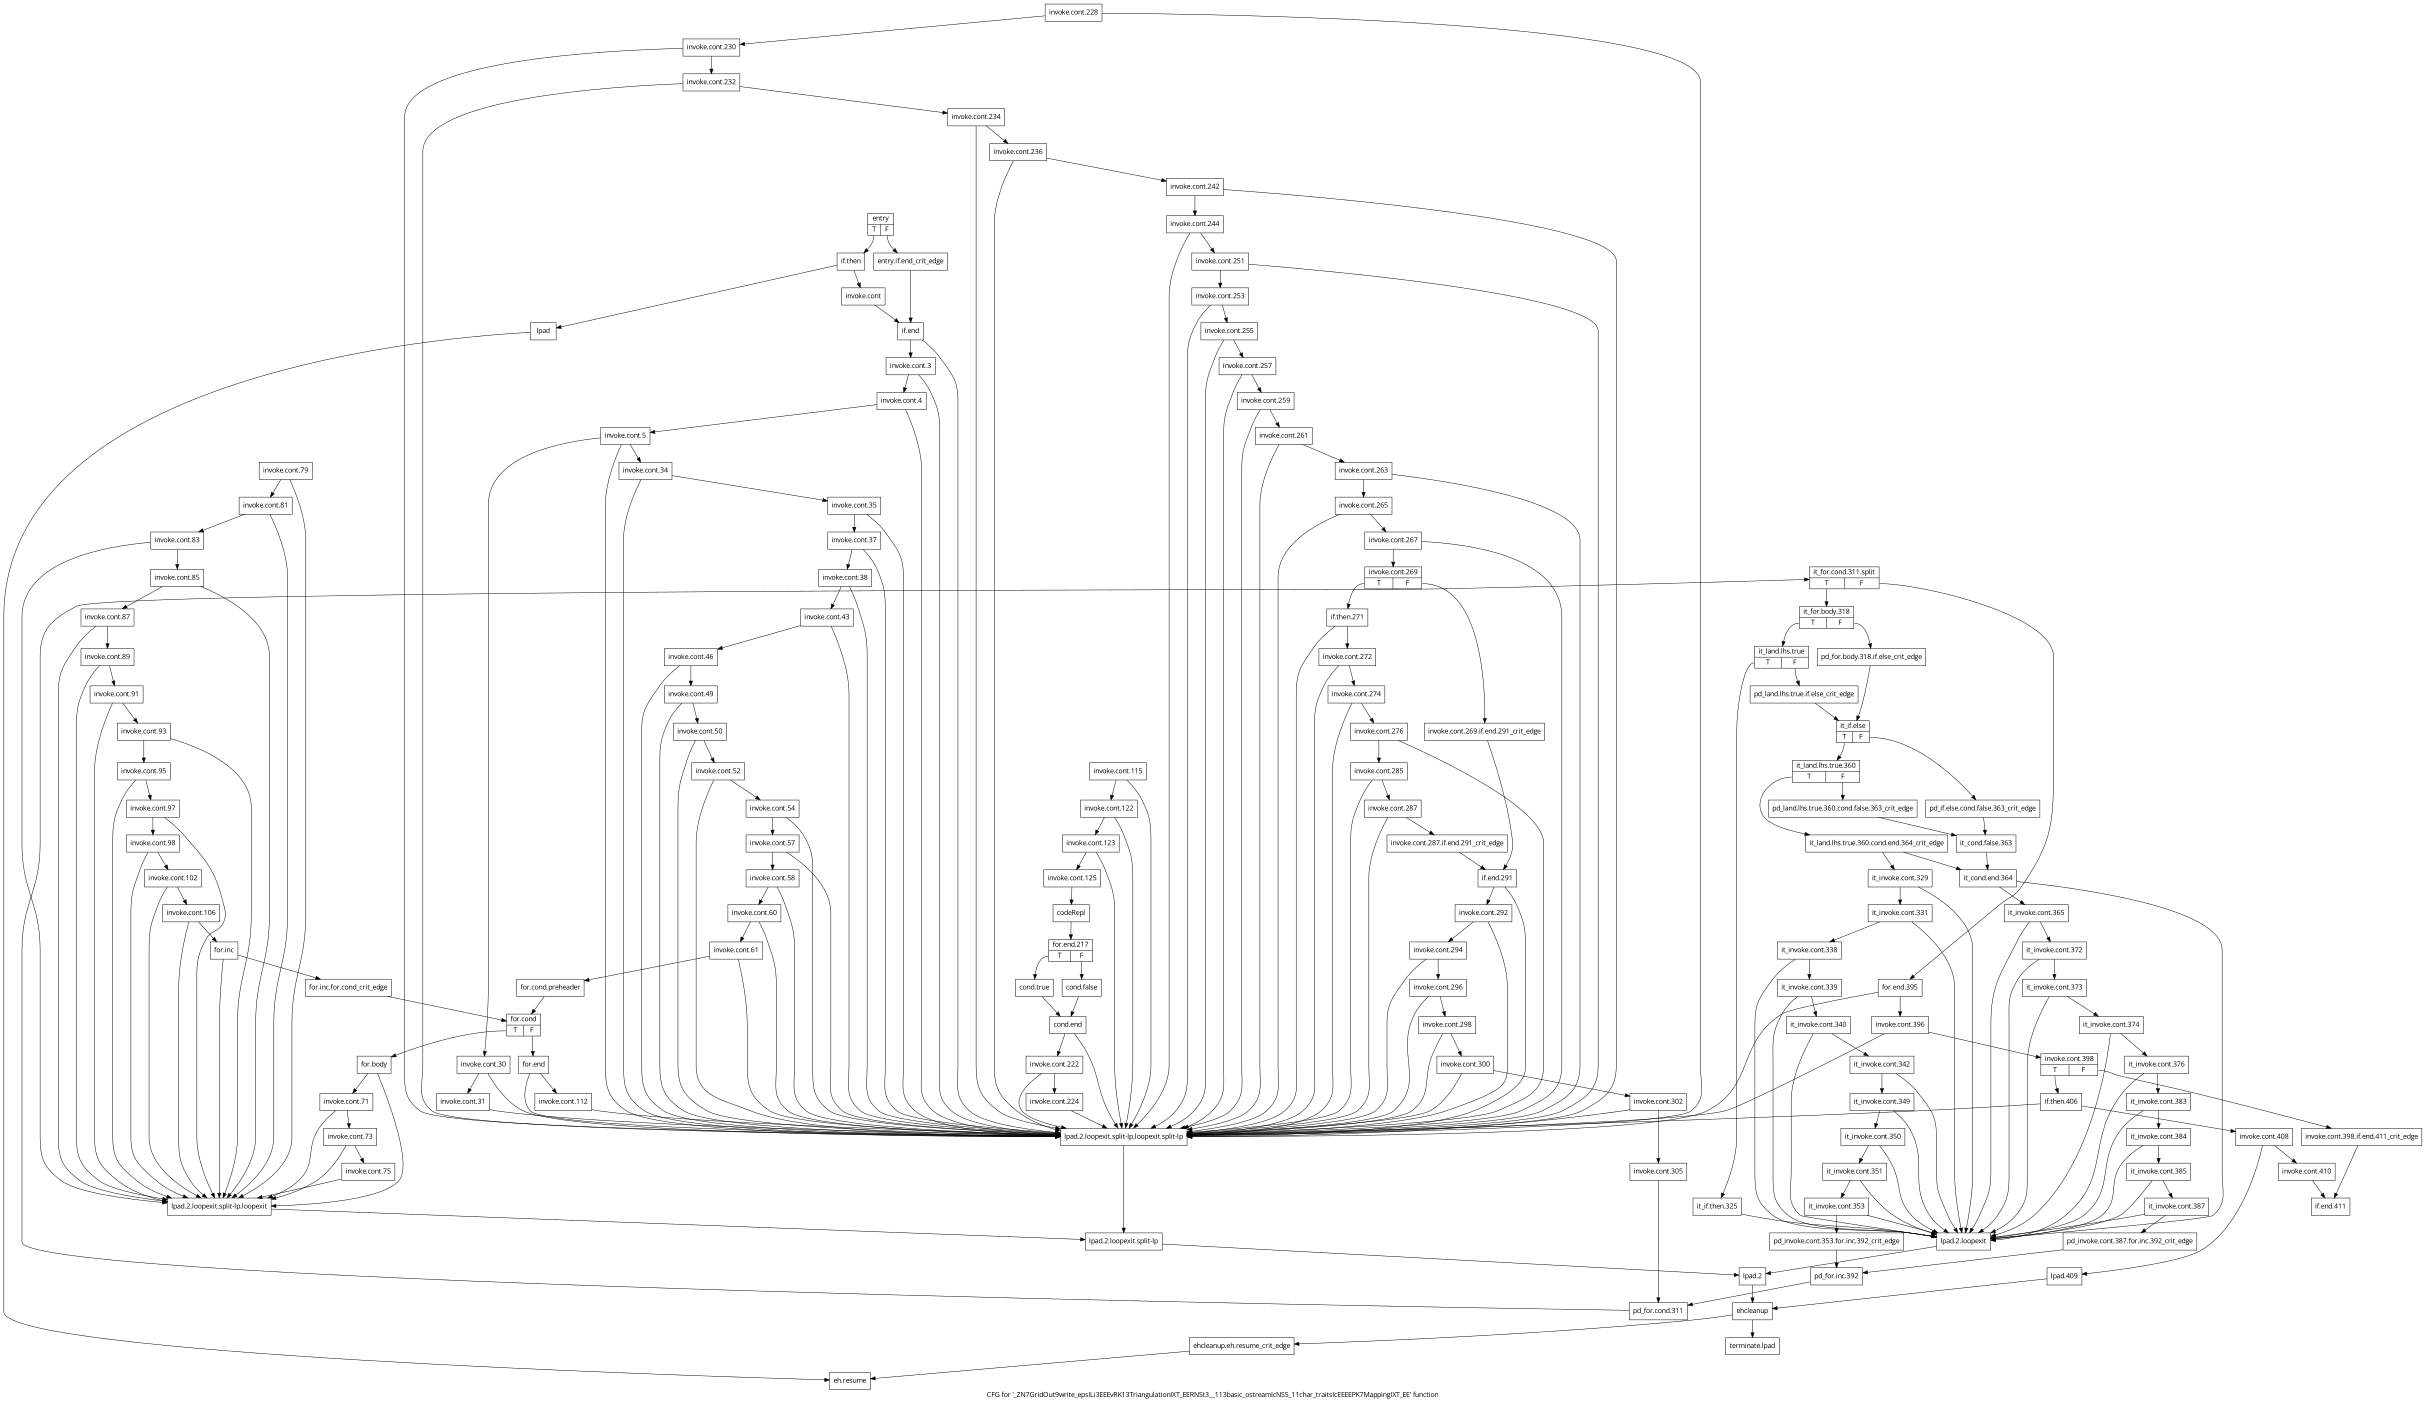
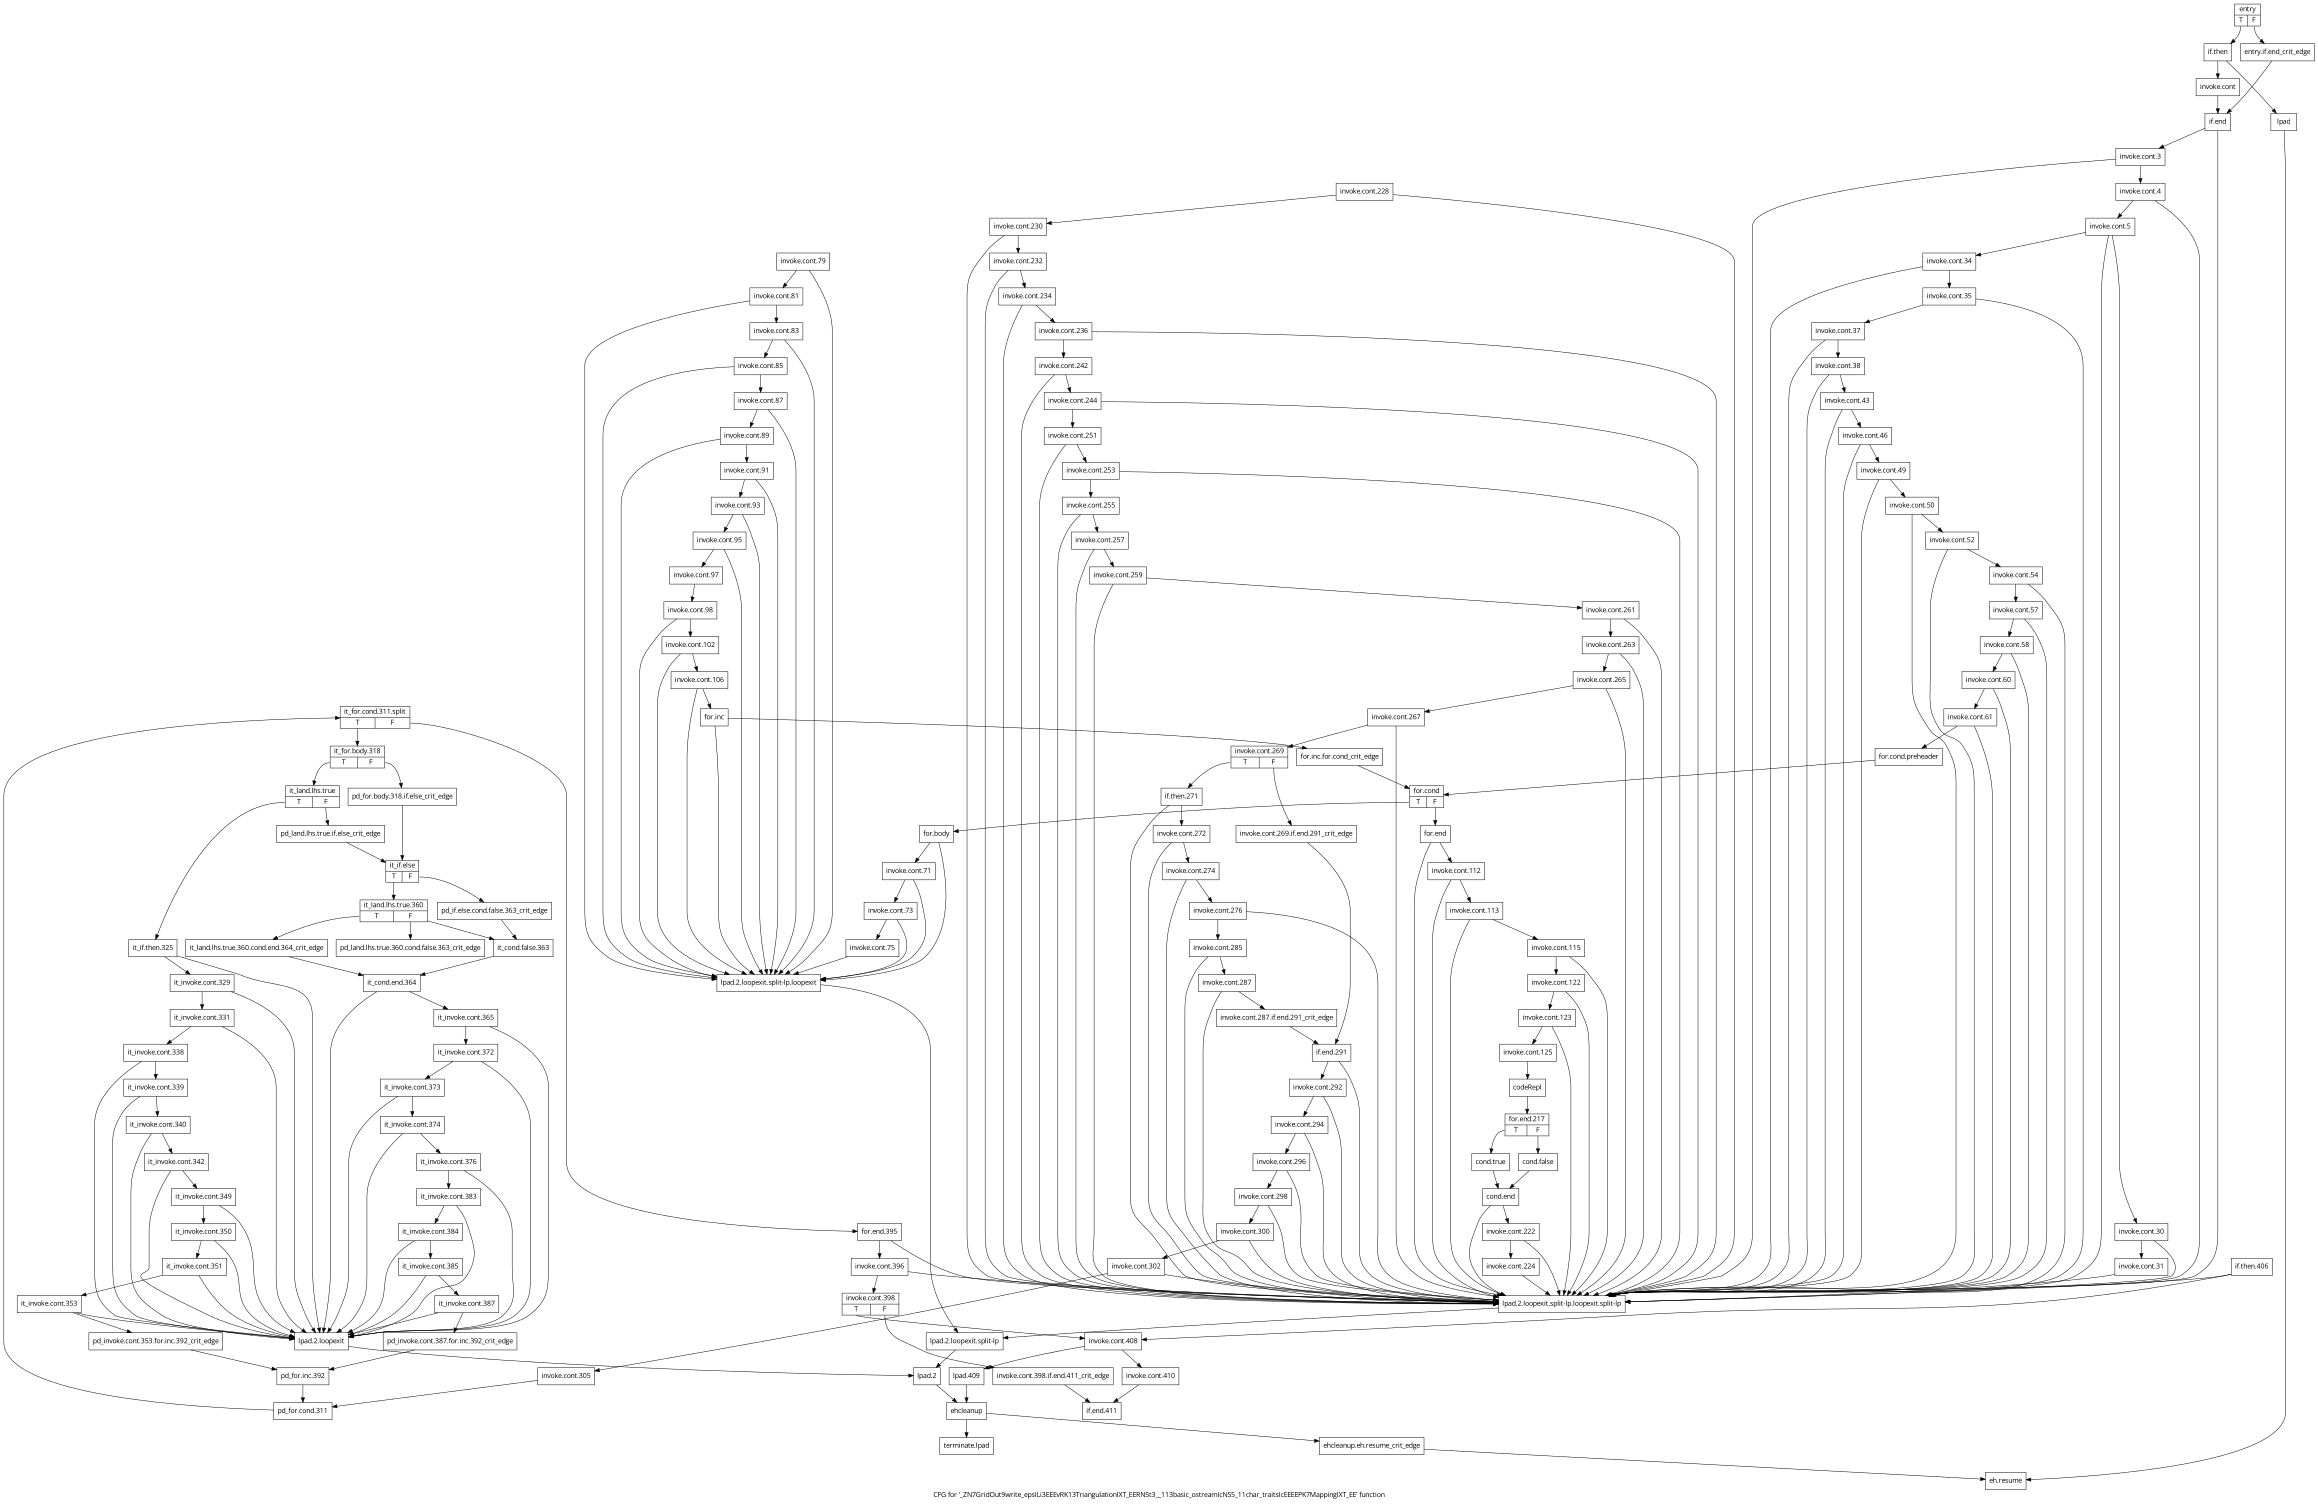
  digraph {
    fontname="Open Sans"
    label="CFG for '_ZN7GridOut9write_epsILi3EEEvRK13TriangulationIXT_EERNSt3__113basic_ostreamIcNS5_11char_traitsIcEEEEPK7MappingIXT_EE' function"
    node [fontname="Open Sans" shape=record]
    edge [fontname="Open Sans"]
    n1 [label="{entry|{<s0>T|<s1>F}}"]
    n2 [label="{if.then}"]
    n3 [label="{entry.if.end_crit_edge}"]
    n4 [label="{invoke.cont}"]
    n5 [label="{lpad}"]
    n6 [label="{if.end}"]
    n7 [label="{eh.resume}"]
    n8 [label="{invoke.cont.3}"]
    n9 [label="{lpad.2.loopexit.split-lp.loopexit.split-lp}"]
    n10 [label="{invoke.cont.4}"]
    n11 [label="{lpad.2.loopexit.split-lp}"]
    n12 [label="{invoke.cont.5}"]
    n13 [label="{lpad.2}"]
    n14 [label="{invoke.cont.30}"]
    n15 [label="{invoke.cont.34}"]
    n16 [label="{invoke.cont.31}"]
    n17 [label="{invoke.cont.35}"]
    n18 [label="{invoke.cont.37}"]
    n19 [label="{invoke.cont.38}"]
    n20 [label="{invoke.cont.43}"]
    n21 [label="{invoke.cont.46}"]
    n22 [label="{invoke.cont.49}"]
    n23 [label="{invoke.cont.50}"]
    n24 [label="{invoke.cont.52}"]
    n25 [label="{invoke.cont.54}"]
    n26 [label="{invoke.cont.57}"]
    n27 [label="{invoke.cont.58}"]
    n28 [label="{invoke.cont.60}"]
    n29 [label="{invoke.cont.61}"]
    n30 [label="{for.cond.preheader}"]
    n31 [label="{for.cond|{<s0>T|<s1>F}}"]
    n32 [label="{for.body}"]
    n33 [label="{for.end}"]
    n34 [label="{invoke.cont.71}"]
    n35 [label="{lpad.2.loopexit.split-lp.loopexit}"]
    n36 [label="{invoke.cont.112}"]
    n37 [label="{invoke.cont.73}"]
+   n38 [label="{invoke.cont.113}"]
    n39 [label="{invoke.cont.75}"]
    n40 [label="{invoke.cont.79}"]
    n41 [label="{invoke.cont.81}"]
    n42 [label="{invoke.cont.83}"]
    n43 [label="{invoke.cont.85}"]
    n44 [label="{invoke.cont.87}"]
    n45 [label="{invoke.cont.89}"]
    n46 [label="{invoke.cont.91}"]
    n47 [label="{invoke.cont.93}"]
    n48 [label="{invoke.cont.95}"]
    n49 [label="{invoke.cont.97}"]
    n50 [label="{invoke.cont.98}"]
    n51 [label="{invoke.cont.102}"]
    n52 [label="{invoke.cont.106}"]
    n53 [label="{for.inc}"]
    n54 [label="{for.inc.for.cond_crit_edge}"]
    n55 [label="{lpad.2.loopexit}"]
    n56 [label="{ehcleanup}"]
    n57 [label="{ehcleanup.eh.resume_crit_edge}"]
    n58 [label="{terminate.lpad}"]
    n59 [label="{invoke.cont.115}"]
    n60 [label="{invoke.cont.122}"]
    n61 [label="{invoke.cont.123}"]
    n62 [label="{invoke.cont.125}"]
    n63 [label="{codeRepl}"]
    n64 [label="{for.end.217|{<s0>T|<s1>F}}"]
    n65 [label="{cond.true}"]
    n66 [label="{cond.false}"]
    n67 [label="{cond.end}"]
    n68 [label="{invoke.cont.222}"]
    n69 [label="{invoke.cont.224}"]
    n70 [label="{invoke.cont.228}"]
    n71 [label="{invoke.cont.230}"]
    n72 [label="{invoke.cont.232}"]
    n73 [label="{invoke.cont.234}"]
    n74 [label="{invoke.cont.236}"]
    n75 [label="{invoke.cont.242}"]
    n76 [label="{invoke.cont.244}"]
    n77 [label="{invoke.cont.251}"]
    n78 [label="{invoke.cont.253}"]
    n79 [label="{invoke.cont.255}"]
    n80 [label="{invoke.cont.257}"]
    n81 [label="{invoke.cont.259}"]
    n82 [label="{invoke.cont.261}"]
    n83 [label="{invoke.cont.263}"]
    n84 [label="{invoke.cont.265}"]
    n85 [label="{invoke.cont.267}"]
    n86 [label="{invoke.cont.269|{<s0>T|<s1>F}}"]
    n87 [label="{if.then.271}"]
    n88 [label="{invoke.cont.269.if.end.291_crit_edge}"]
    n89 [label="{invoke.cont.272}"]
    n90 [label="{if.end.291}"]
    n91 [label="{invoke.cont.274}"]
    n92 [label="{invoke.cont.292}"]
    n93 [label="{invoke.cont.294}"]
    n94 [label="{invoke.cont.276}"]
    n95 [label="{invoke.cont.285}"]
    n96 [label="{invoke.cont.287}"]
    n97 [label="{invoke.cont.287.if.end.291_crit_edge}"]
    n98 [label="{invoke.cont.296}"]
    n99 [label="{invoke.cont.298}"]
    n100 [label="{invoke.cont.300}"]
    n101 [label="{invoke.cont.302}"]
    n102 [label="{invoke.cont.305}"]
    n103 [label="{pd_for.cond.311}"]
    n104 [label="{it_for.cond.311.split|{<s0>T|<s1>F}}"]
    n105 [label="{it_for.body.318|{<s0>T|<s1>F}}"]
    n106 [label="{for.end.395}"]
    n107 [label="{it_land.lhs.true|{<s0>T|<s1>F}}"]
    n108 [label="{pd_for.body.318.if.else_crit_edge}"]
    n109 [label="{invoke.cont.396}"]
    n110 [label="{it_if.then.325}"]
    n111 [label="{pd_land.lhs.true.if.else_crit_edge}"]
    n112 [label="{it_if.else|{<s0>T|<s1>F}}"]
    n113 [label="{invoke.cont.398|{<s0>T|<s1>F}}"]
    n114 [label="{it_invoke.cont.329}"]
    n115 [label="{it_land.lhs.true.360|{<s0>T|<s1>F}}"]
    n116 [label="{pd_if.else.cond.false.363_crit_edge}"]
    n117 [label="{it_land.lhs.true.360.cond.end.364_crit_edge}"]
    n118 [label="{pd_land.lhs.true.360.cond.false.363_crit_edge}"]
    n119 [label="{it_cond.false.363}"]
    n120 [label="{it_invoke.cont.331}"]
    n121 [label="{it_invoke.cont.338}"]
    n122 [label="{it_invoke.cont.339}"]
    n123 [label="{it_invoke.cont.340}"]
    n124 [label="{it_invoke.cont.342}"]
    n125 [label="{it_invoke.cont.349}"]
    n126 [label="{it_invoke.cont.350}"]
    n127 [label="{it_invoke.cont.351}"]
    n128 [label="{it_invoke.cont.353}"]
    n129 [label="{pd_invoke.cont.353.for.inc.392_crit_edge}"]
    n130 [label="{pd_for.inc.392}"]
    n131 [label="{it_cond.end.364}"]
    n132 [label="{it_invoke.cont.365}"]
    n133 [label="{it_invoke.cont.372}"]
    n134 [label="{it_invoke.cont.373}"]
    n135 [label="{it_invoke.cont.374}"]
    n136 [label="{it_invoke.cont.376}"]
    n137 [label="{it_invoke.cont.383}"]
    n138 [label="{it_invoke.cont.384}"]
    n139 [label="{it_invoke.cont.385}"]
    n140 [label="{it_invoke.cont.387}"]
    n141 [label="{pd_invoke.cont.387.for.inc.392_crit_edge}"]
    n142 [label="{if.then.406}"]
    n143 [label="{invoke.cont.398.if.end.411_crit_edge}"]
    n144 [label="{invoke.cont.408}"]
    n145 [label="{if.end.411}"]
    n146 [label="{invoke.cont.410}"]
    n147 [label="{lpad.409}"]
    n1 -> n2 [tailport=s0]
    n1 -> n3 [tailport=s1]
    n2 -> n4
    n2 -> n5
    n3 -> n6
    n4 -> n6
    n5 -> n7
    n6 -> n8
    n6 -> n9
    n8 -> n9
    n8 -> n10
    n9 -> n11
    n10 -> n9
    n10 -> n12
    n11 -> n13
    n12 -> n9
    n12 -> n14
    n12 -> n15
    n13 -> n56
    n14 -> n9
    n14 -> n16
    n15 -> n9
    n15 -> n17
    n16 -> n9
    n17 -> n9
    n17 -> n18
    n18 -> n9
    n18 -> n19
    n19 -> n9
    n19 -> n20
    n20 -> n9
    n20 -> n21
    n21 -> n9
    n21 -> n22
    n22 -> n9
    n22 -> n23
    n23 -> n9
    n23 -> n24
    n24 -> n9
    n24 -> n25
    n25 -> n9
    n25 -> n26
    n26 -> n9
    n26 -> n27
    n27 -> n9
    n27 -> n28
    n28 -> n9
    n28 -> n29
    n29 -> n9
    n29 -> n30
    n30 -> n31
    n31 -> n32 [tailport=s0]
    n31 -> n33 [tailport=s1]
    n32 -> n34
    n32 -> n35
    n33 -> n9
    n33 -> n36
    n34 -> n35
    n34 -> n37
    n35 -> n11
    n36 -> n9
+   n36 -> n38
    n37 -> n35
    n37 -> n39
+   n38 -> n9
+   n38 -> n59
    n39 -> n35
    n40 -> n35
    n40 -> n41
    n41 -> n35
    n41 -> n42
    n42 -> n35
    n42 -> n43
    n43 -> n35
    n43 -> n44
    n44 -> n35
    n44 -> n45
    n45 -> n35
    n45 -> n46
    n46 -> n35
    n46 -> n47
    n47 -> n35
    n47 -> n48
    n48 -> n35
    n48 -> n49
-   n49 -> n35
    n49 -> n50
    n50 -> n35
    n50 -> n51
    n51 -> n35
    n51 -> n52
    n52 -> n35
    n52 -> n53
    n53 -> n35
    n53 -> n54
    n54 -> n31
    n55 -> n13
    n56 -> n57
    n56 -> n58
    n57 -> n7
    n59 -> n9
    n59 -> n60
    n60 -> n9
    n60 -> n61
    n61 -> n9
    n61 -> n62
    n62 -> n63
    n63 -> n64
    n64 -> n65 [tailport=s0]
    n64 -> n66 [tailport=s1]
    n65 -> n67
    n66 -> n67
    n67 -> n9
    n67 -> n68
    n68 -> n9
    n68 -> n69
    n69 -> n9
    n70 -> n9
    n70 -> n71
    n71 -> n9
    n71 -> n72
    n72 -> n9
    n72 -> n73
    n73 -> n9
    n73 -> n74
    n74 -> n9
    n74 -> n75
    n75 -> n9
    n75 -> n76
    n76 -> n9
    n76 -> n77
    n77 -> n9
    n77 -> n78
    n78 -> n9
    n78 -> n79
    n79 -> n9
    n79 -> n80
    n80 -> n9
    n80 -> n81
    n81 -> n9
    n81 -> n82
    n82 -> n9
    n82 -> n83
    n83 -> n9
    n83 -> n84
    n84 -> n9
    n84 -> n85
    n85 -> n9
    n85 -> n86
    n86 -> n87 [tailport=s0]
    n86 -> n88 [tailport=s1]
    n87 -> n9
    n87 -> n89
    n88 -> n90
    n89 -> n9
    n89 -> n91
    n90 -> n9
    n90 -> n92
    n91 -> n9
    n91 -> n94
    n92 -> n9
    n92 -> n93
    n93 -> n9
    n93 -> n98
    n94 -> n9
    n94 -> n95
    n95 -> n9
    n95 -> n96
    n96 -> n9
    n96 -> n97
    n97 -> n90
    n98 -> n9
    n98 -> n99
    n99 -> n9
    n99 -> n100
    n100 -> n9
    n100 -> n101
    n101 -> n9
    n101 -> n102
    n102 -> n103
    n103 -> n104
    n104 -> n105 [tailport=s0]
    n104 -> n106 [tailport=s1]
    n105 -> n107 [tailport=s0]
    n105 -> n108 [tailport=s1]
    n106 -> n9
    n106 -> n109
    n107 -> n110 [tailport=s0]
    n107 -> n111 [tailport=s1]
    n108 -> n112
    n109 -> n9
    n109 -> n113
    n110 -> n55
-   n117 -> n114
+   n110 -> n114
    n111 -> n112
    n112 -> n115 [tailport=s0]
    n112 -> n116 [tailport=s1]
-   n113 -> n142 [tailport=s0]
+   n113 -> n144 [tailport=s0]
    n113 -> n143 [tailport=s1]
    n114 -> n55
    n114 -> n120
    n115 -> n117 [tailport=s0]
    n115 -> n118 [tailport=s1]
    n116 -> n119
    n117 -> n131
-   n118 -> n119
+   n115 -> n119
    n119 -> n131
    n120 -> n55
    n120 -> n121
    n121 -> n55
    n121 -> n122
    n122 -> n55
    n122 -> n123
    n123 -> n55
    n123 -> n124
    n124 -> n55
    n124 -> n125
    n125 -> n55
    n125 -> n126
    n126 -> n55
    n126 -> n127
    n127 -> n55
    n127 -> n128
    n128 -> n55
    n128 -> n129
    n129 -> n130
    n130 -> n103
    n131 -> n55
    n131 -> n132
    n132 -> n55
    n132 -> n133
    n133 -> n55
    n133 -> n134
    n134 -> n55
    n134 -> n135
    n135 -> n55
    n135 -> n136
    n136 -> n55
    n136 -> n137
    n137 -> n55
    n137 -> n138
    n138 -> n55
    n138 -> n139
    n139 -> n55
    n139 -> n140
    n140 -> n55
    n140 -> n141
    n141 -> n130
    n142 -> n9
    n142 -> n144
    n143 -> n145
    n144 -> n146
    n144 -> n147
    n146 -> n145
    n147 -> n56
  }
